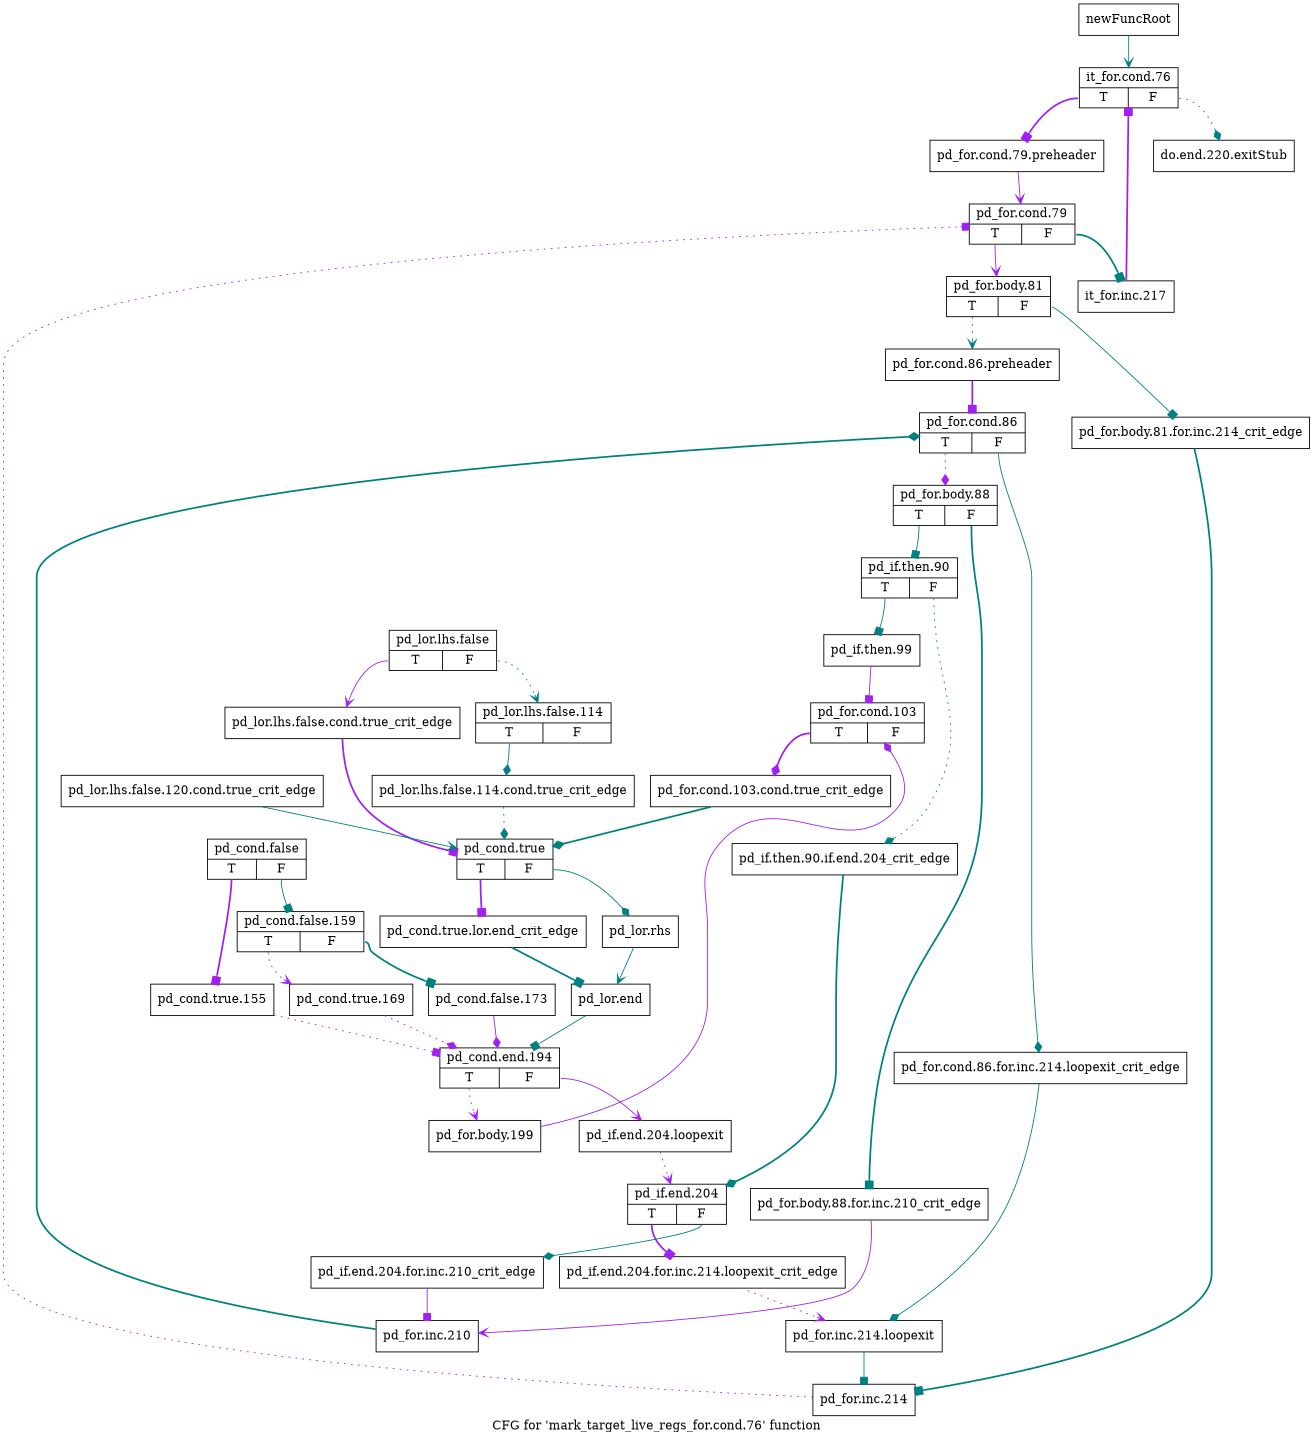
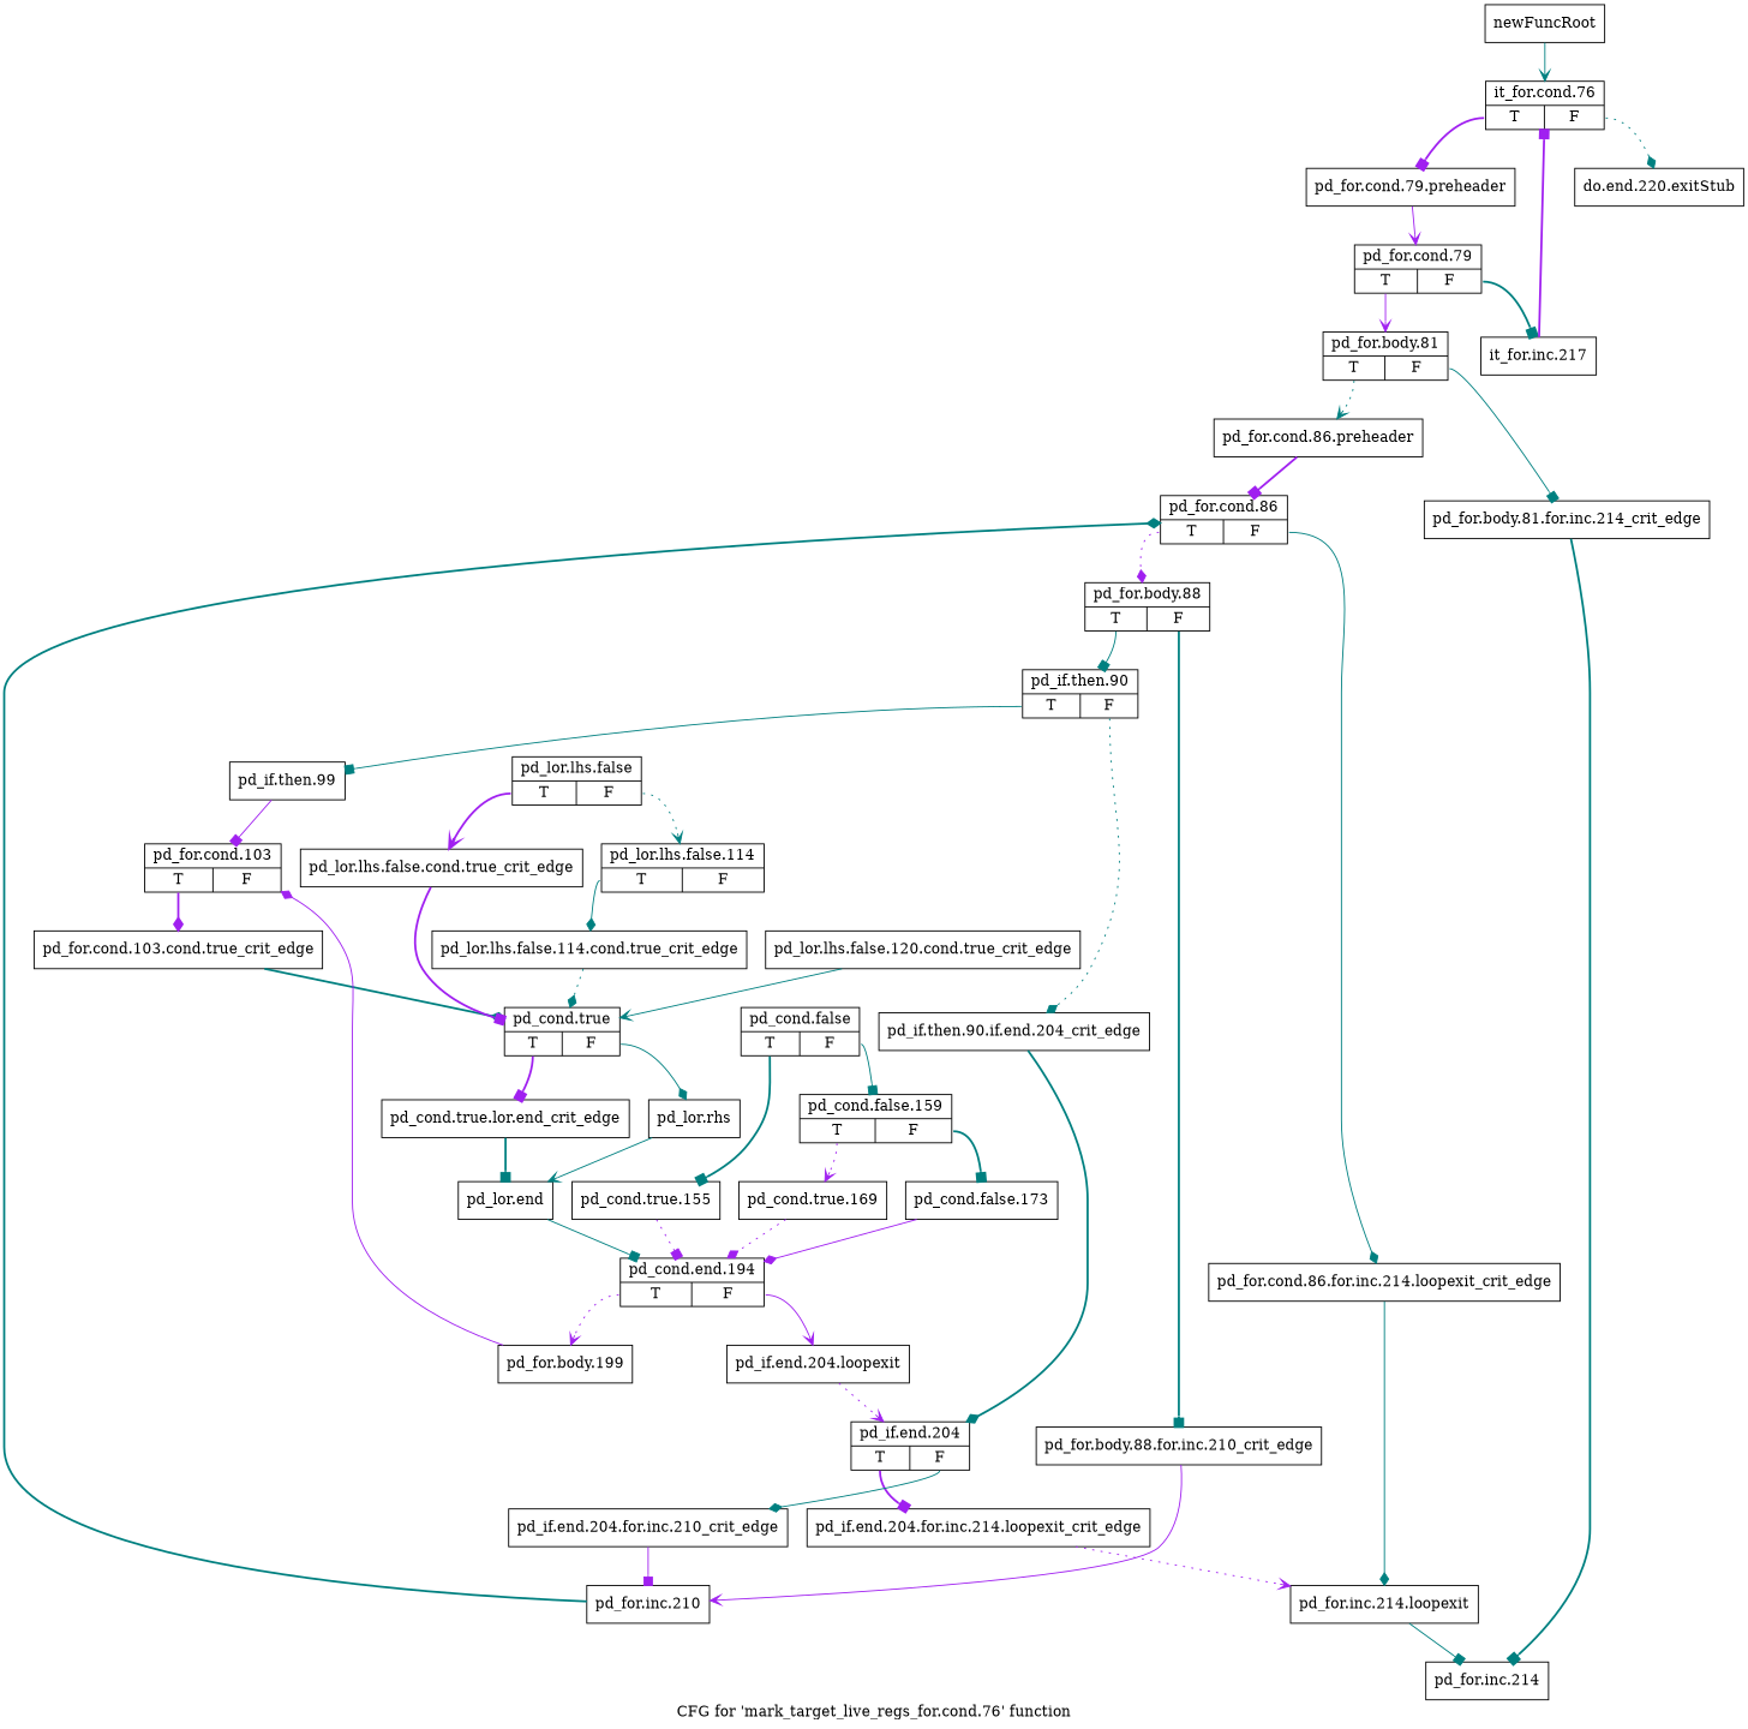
  digraph {
    label="CFG for 'mark_target_live_regs_for.cond.76' function"
    node [shape=record]
    edge [arrowhead=box color=teal style=solid]
    n1 [label="{newFuncRoot}"]
    n2 [label="{it_for.cond.76|{<s0>T|<s1>F}}"]
    n3 [label="{do.end.220.exitStub}"]
    n4 [label="{pd_for.cond.79.preheader}"]
    n5 [label="{pd_for.cond.79|{<s0>T|<s1>F}}"]
    n6 [label="{pd_for.body.81|{<s0>T|<s1>F}}"]
    n7 [label="{it_for.inc.217}"]
    n8 [label="{pd_for.cond.86.preheader}"]
    n9 [label="{pd_for.body.81.for.inc.214_crit_edge}"]
    n10 [label="{pd_for.cond.86|{<s0>T|<s1>F}}"]
    n11 [label="{pd_for.inc.214}"]
    n12 [label="{pd_for.body.88|{<s0>T|<s1>F}}"]
    n13 [label="{pd_for.cond.86.for.inc.214.loopexit_crit_edge}"]
    n14 [label="{pd_if.then.90|{<s0>T|<s1>F}}"]
    n15 [label="{pd_for.body.88.for.inc.210_crit_edge}"]
    n16 [label="{pd_for.inc.214.loopexit}"]
    n17 [label="{pd_if.then.99}"]
    n18 [label="{pd_if.then.90.if.end.204_crit_edge}"]
    n19 [label="{pd_for.inc.210}"]
    n20 [label="{pd_for.cond.103|{<s0>T|<s1>F}}"]
    n21 [label="{pd_if.end.204|{<s0>T|<s1>F}}"]
    n22 [label="{pd_for.cond.103.cond.true_crit_edge}"]
    n23 [label="{pd_if.end.204.for.inc.214.loopexit_crit_edge}"]
    n24 [label="{pd_if.end.204.for.inc.210_crit_edge}"]
    n25 [label="{pd_cond.true|{<s0>T|<s1>F}}"]
    n26 [label="{pd_lor.lhs.false|{<s0>T|<s1>F}}"]
    n27 [label="{pd_lor.lhs.false.cond.true_crit_edge}"]
    n28 [label="{pd_lor.lhs.false.114|{<s0>T|<s1>F}}"]
    n29 [label="{pd_cond.true.lor.end_crit_edge}"]
    n30 [label="{pd_lor.rhs}"]
    n31 [label="{pd_lor.lhs.false.114.cond.true_crit_edge}"]
    n32 [label="{pd_lor.lhs.false.120.cond.true_crit_edge}"]
    n33 [label="{pd_cond.false|{<s0>T|<s1>F}}"]
    n34 [label="{pd_cond.true.155}"]
    n35 [label="{pd_cond.false.159|{<s0>T|<s1>F}}"]
    n36 [label="{pd_cond.end.194|{<s0>T|<s1>F}}"]
    n37 [label="{pd_cond.true.169}"]
    n38 [label="{pd_cond.false.173}"]
    n39 [label="{pd_for.body.199}"]
    n40 [label="{pd_if.end.204.loopexit}"]
    n41 [label="{pd_lor.end}"]
    n1 -> n2 [arrowhead=vee]
    n2 -> n3 [arrowhead=diamond style=dotted tailport=s1]
    n2 -> n4 [color=purple style=bold tailport=s0]
    n4 -> n5 [arrowhead=vee color=purple]
    n5 -> n6 [arrowhead=vee color=purple tailport=s0]
    n5 -> n7 [style=bold tailport=s1]
    n6 -> n8 [arrowhead=vee style=dotted tailport=s0]
    n6 -> n9 [tailport=s1]
    n7 -> n2 [color=purple style=bold]
    n8 -> n10 [color=purple style=bold]
    n9 -> n11 [style=bold]
    n10 -> n12 [arrowhead=diamond color=purple style=dotted tailport=s0]
    n10 -> n13 [arrowhead=diamond tailport=s1]
-   n11 -> n5 [color=purple style=dotted]
    n12 -> n14 [tailport=s0]
    n12 -> n15 [style=bold tailport=s1]
    n13 -> n16 [arrowhead=diamond]
    n14 -> n17 [tailport=s0]
    n14 -> n18 [arrowhead=diamond style=dotted tailport=s1]
    n15 -> n19 [arrowhead=vee color=purple]
    n16 -> n11
    n17 -> n20 [color=purple]
    n18 -> n21 [arrowhead=diamond style=bold]
    n19 -> n10 [arrowhead=diamond style=bold]
    n20 -> n22 [arrowhead=diamond color=purple style=bold tailport=s0]
    n21 -> n23 [color=purple style=bold tailport=s0]
    n21 -> n24 [arrowhead=diamond tailport=s1]
    n22 -> n25 [arrowhead=diamond style=bold]
    n23 -> n16 [arrowhead=vee color=purple style=dotted]
    n24 -> n19 [color=purple]
    n25 -> n29 [color=purple style=bold tailport=s0]
    n25 -> n30 [arrowhead=diamond tailport=s1]
-   n26 -> n27 [arrowhead=vee color=purple tailport=s0]
+   n26 -> n27 [arrowhead=vee color=purple style=bold tailport=s0]
    n26 -> n28 [arrowhead=vee style=dotted tailport=s1]
    n27 -> n25 [color=purple style=bold]
    n28 -> n31 [arrowhead=diamond tailport=s0]
    n29 -> n41 [style=bold]
    n30 -> n41 [arrowhead=vee]
    n31 -> n25 [arrowhead=diamond style=dotted]
    n32 -> n25 [arrowhead=vee]
-   n33 -> n34 [color=purple style=bold tailport=s0]
+   n33 -> n34 [style=bold tailport=s0]
    n33 -> n35 [tailport=s1]
    n34 -> n36 [color=purple style=dotted]
    n35 -> n37 [arrowhead=vee color=purple style=dotted tailport=s0]
    n35 -> n38 [style=bold tailport=s1]
    n36 -> n39 [arrowhead=vee color=purple style=dotted tailport=s0]
    n36 -> n40 [arrowhead=vee color=purple tailport=s1]
    n37 -> n36 [arrowhead=diamond color=purple style=dotted]
    n38 -> n36 [arrowhead=diamond color=purple]
    n39 -> n20 [arrowhead=diamond color=purple]
    n40 -> n21 [arrowhead=vee color=purple style=dotted]
    n41 -> n36
  }
